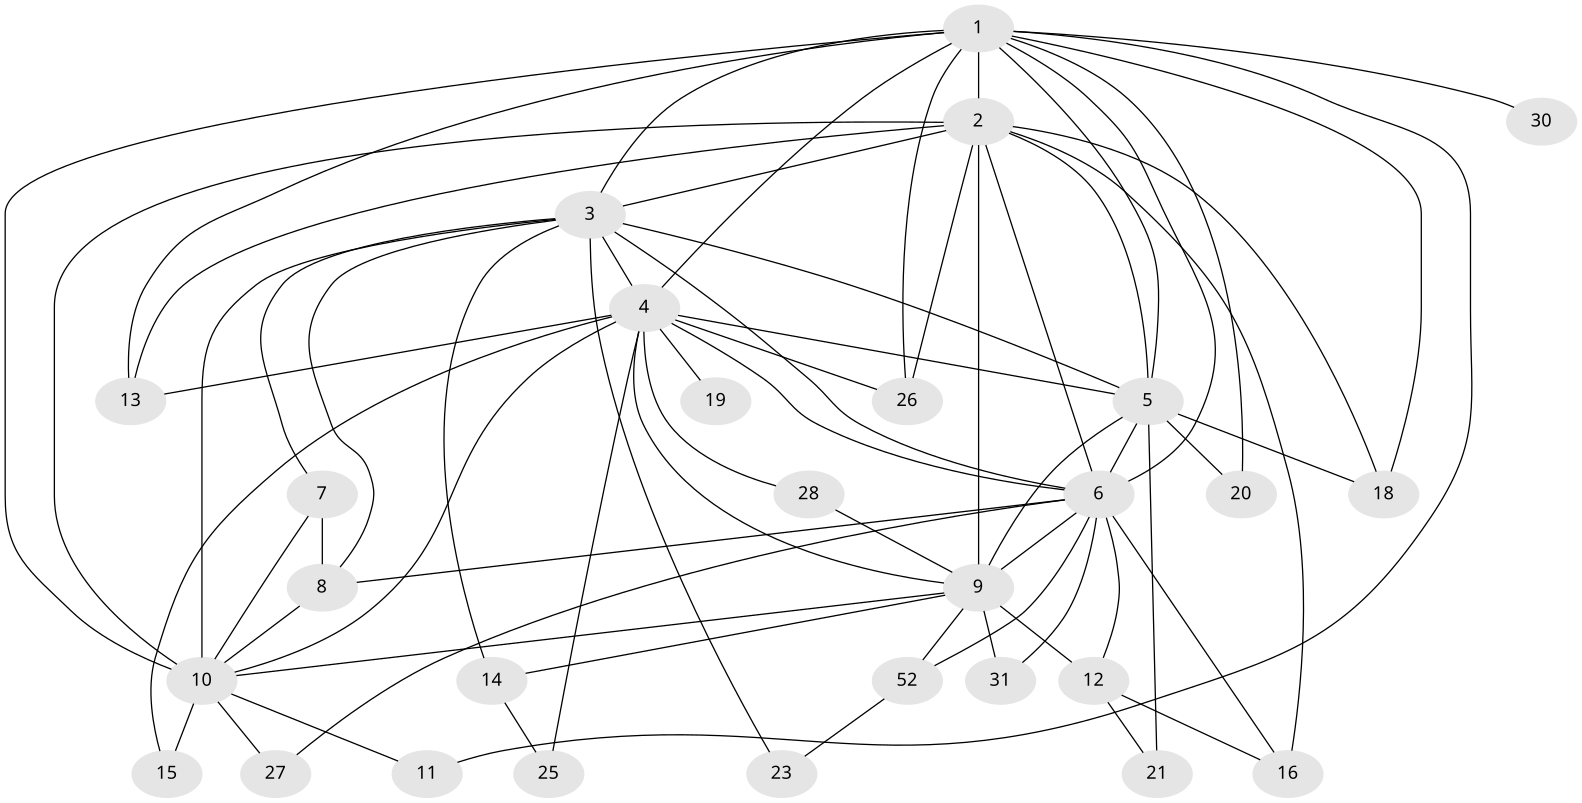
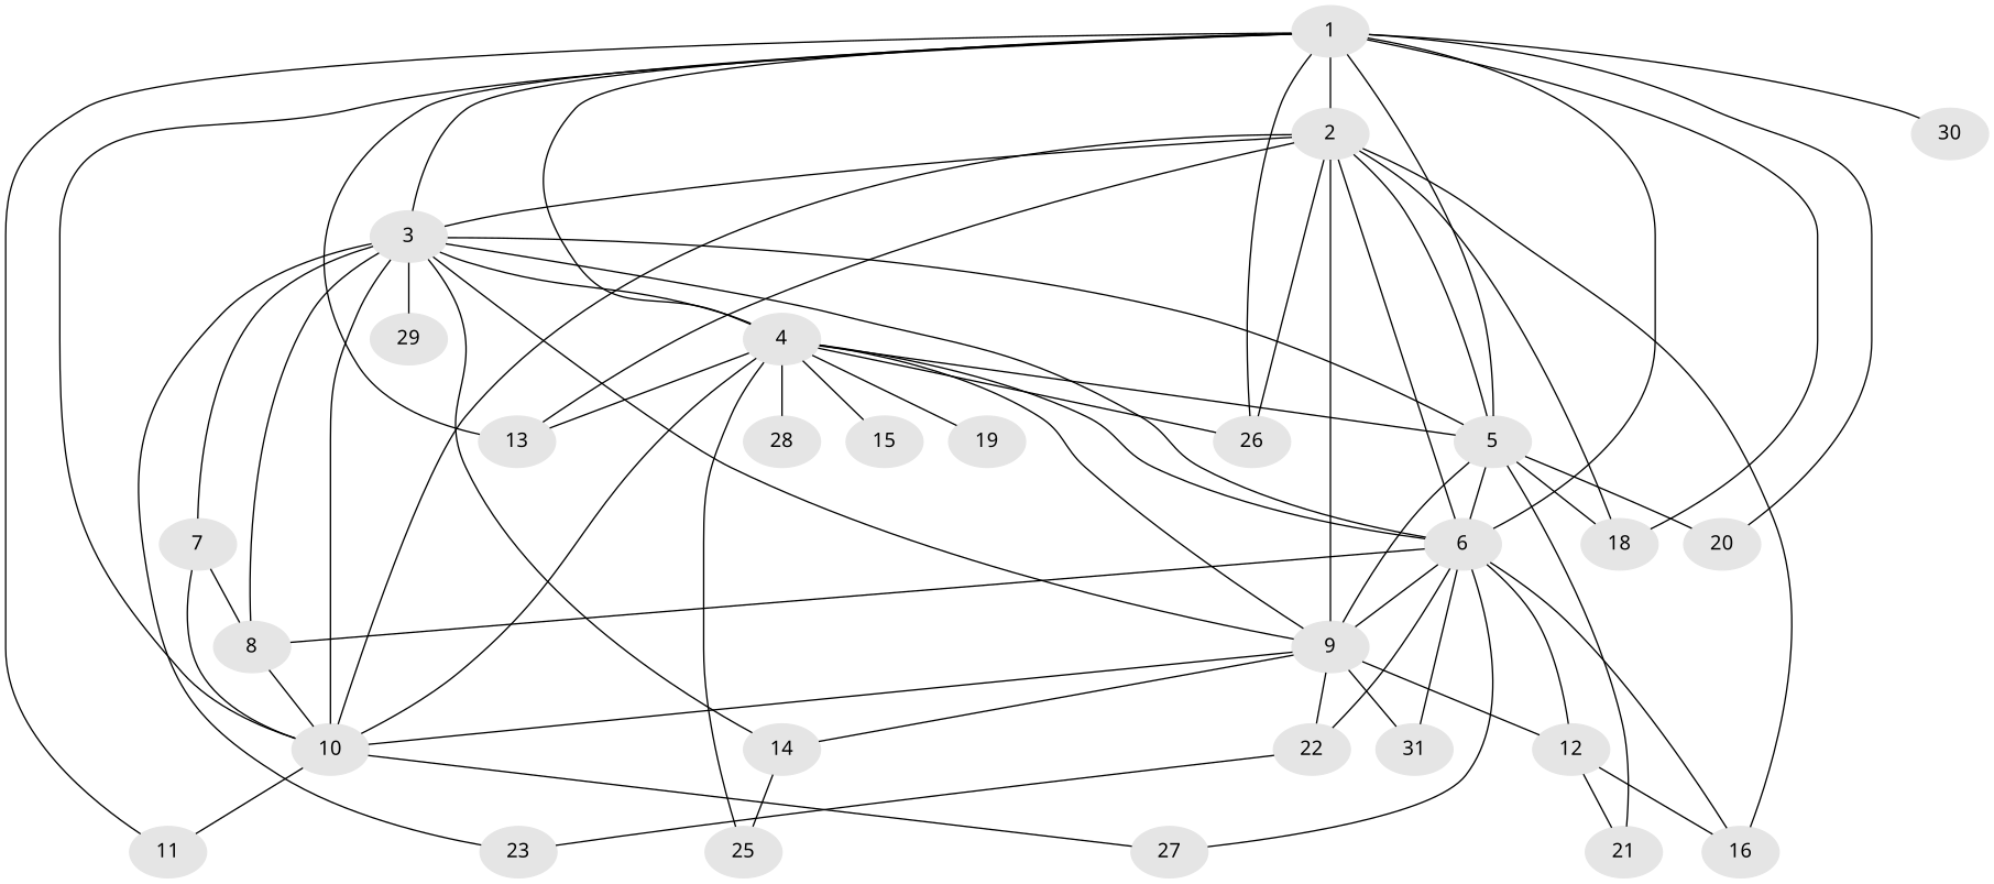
  graph {
    fontname="Noto Sans"
    node [color=gray90 fontname="Noto Sans" style=filled]
    edge [fontname="Noto Sans" weight=1.0]
    1
    2
    3
    4
    5
    6
    10
    11
    13
    18
    20
    26
    30
    9
    16
    7
    8
    14
    23
+   29
    28
    15
    19
    25
    21
    12
-   22 [label=52]
+   22
    27
    31
    1 -- 2 [weight=4.0]
    1 -- 3 [weight=4.0]
    1 -- 4 [weight=2.0]
    1 -- 5 [weight=4.0]
    1 -- 6 [weight=2.0]
    1 -- 10
    1 -- 11
    1 -- 13
    1 -- 18
    1 -- 20
    1 -- 26
    1 -- 30
    2 -- 3 [weight=4.0]
    2 -- 5 [weight=4.0]
    2 -- 6 [weight=3.0]
    2 -- 10 [weight=3.0]
    2 -- 13 [weight=3.0]
    2 -- 18
    2 -- 26
    2 -- 9 [weight=8.0]
    2 -- 16 [weight=2.0]
    3 -- 4 [weight=2.0]
    3 -- 5 [weight=4.0]
    3 -- 6 [weight=2.0]
    3 -- 10 [weight=12.0]
-   28 -- 9
+   3 -- 9
    3 -- 7
    3 -- 8
    3 -- 14
    3 -- 23
+   3 -- 29
    4 -- 5 [weight=2.0]
    4 -- 6
    4 -- 10
    4 -- 13
    4 -- 26
    4 -- 9
    4 -- 28
    4 -- 15
    4 -- 19
    4 -- 25
    5 -- 6 [weight=2.0]
    5 -- 18 [weight=2.0]
    5 -- 20
    5 -- 9
    5 -- 21
    6 -- 9 [weight=3.0]
    6 -- 16
    6 -- 8
    6 -- 12
    6 -- 22
    6 -- 27
    6 -- 31
    10 -- 11
-   10 -- 15
    10 -- 27
    9 -- 10
    9 -- 14
    9 -- 12
    9 -- 22
    9 -- 31
    7 -- 10
    7 -- 8 [weight=2.0]
    8 -- 10
    14 -- 25
    12 -- 16
    12 -- 21
    22 -- 23
  }
